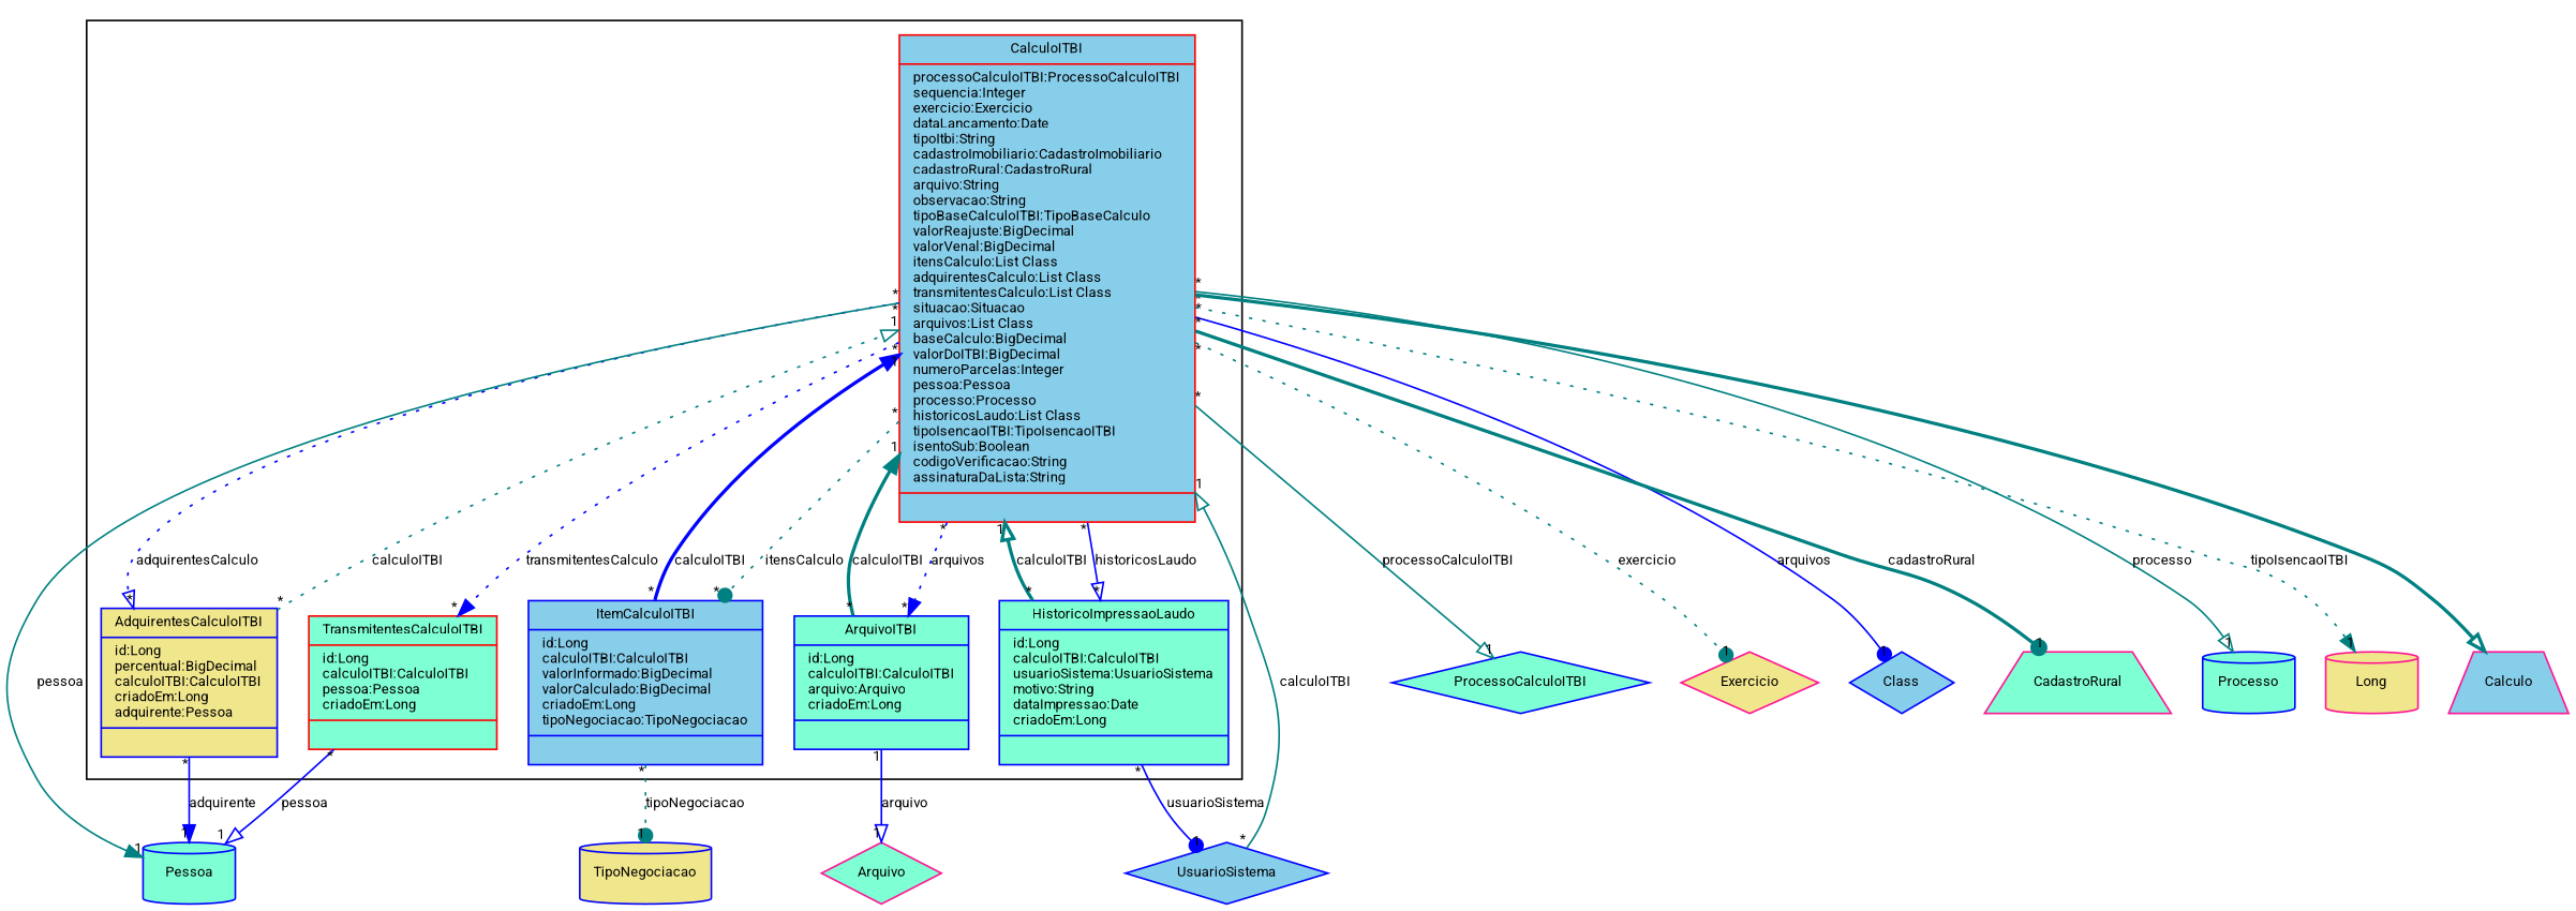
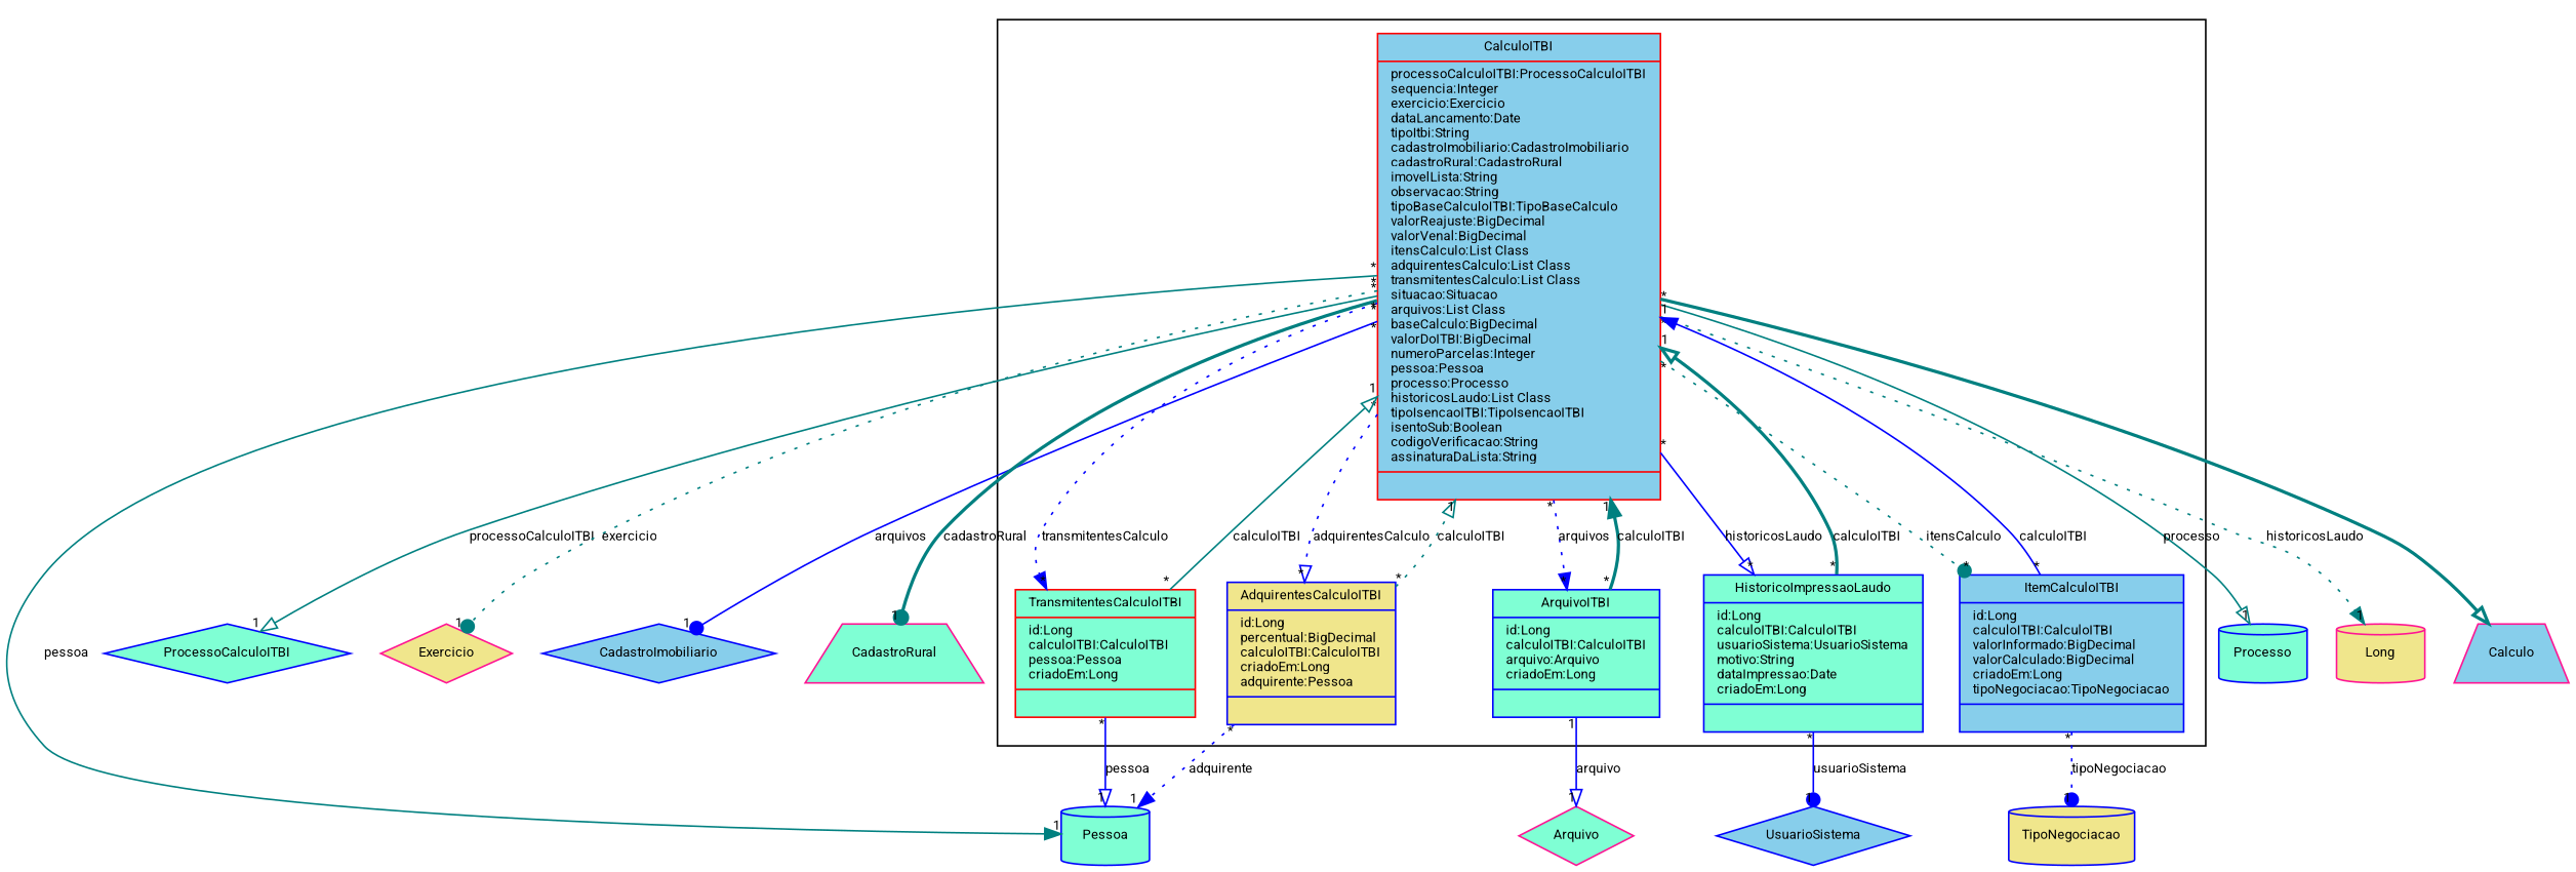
  digraph {
    fontname=Roboto
    fontsize=8
    node [color=blue fillcolor=aquamarine fontname=Roboto fontsize=8 shape=record style=filled]
    edge [arrowhead=onormal color=teal fontname=Roboto fontsize=8 headlabel=1 style=solid taillabel="*"]
-   n1 [color=red fillcolor=skyblue label="{CalculoITBI|processoCalculoITBI:ProcessoCalculoITBI\lsequencia:Integer\lexercicio:Exercicio\ldataLancamento:Date\ltipoItbi:String\lcadastroImobiliario:CadastroImobiliario\lcadastroRural:CadastroRural\larquivo:String\lobservacao:String\ltipoBaseCalculoITBI:TipoBaseCalculo\lvalorReajuste:BigDecimal\lvalorVenal:BigDecimal\litensCalculo:List Class\ladquirentesCalculo:List Class\ltransmitentesCalculo:List Class\lsituacao:Situacao\larquivos:List Class\lbaseCalculo:BigDecimal\lvalorDoITBI:BigDecimal\lnumeroParcelas:Integer\lpessoa:Pessoa\lprocesso:Processo\lhistoricosLaudo:List Class\ltipoIsencaoITBI:TipoIsencaoITBI\lisentoSub:Boolean\lcodigoVerificacao:String\lassinaturaDaLista:String\l|\l}"]
+   n1 [color=red fillcolor=skyblue label="{CalculoITBI|processoCalculoITBI:ProcessoCalculoITBI\lsequencia:Integer\lexercicio:Exercicio\ldataLancamento:Date\ltipoItbi:String\lcadastroImobiliario:CadastroImobiliario\lcadastroRural:CadastroRural\limovelLista:String\lobservacao:String\ltipoBaseCalculoITBI:TipoBaseCalculo\lvalorReajuste:BigDecimal\lvalorVenal:BigDecimal\litensCalculo:List Class\ladquirentesCalculo:List Class\ltransmitentesCalculo:List Class\lsituacao:Situacao\larquivos:List Class\lbaseCalculo:BigDecimal\lvalorDoITBI:BigDecimal\lnumeroParcelas:Integer\lpessoa:Pessoa\lprocesso:Processo\lhistoricosLaudo:List Class\ltipoIsencaoITBI:TipoIsencaoITBI\lisentoSub:Boolean\lcodigoVerificacao:String\lassinaturaDaLista:String\l|\l}"]
    n2 [fillcolor=skyblue label="{ItemCalculoITBI|id:Long\lcalculoITBI:CalculoITBI\lvalorInformado:BigDecimal\lvalorCalculado:BigDecimal\lcriadoEm:Long\ltipoNegociacao:TipoNegociacao\l|\l}"]
    n3 [fillcolor=khaki label="{AdquirentesCalculoITBI|id:Long\lpercentual:BigDecimal\lcalculoITBI:CalculoITBI\lcriadoEm:Long\ladquirente:Pessoa\l|\l}"]
    n4 [color=red label="{TransmitentesCalculoITBI|id:Long\lcalculoITBI:CalculoITBI\lpessoa:Pessoa\lcriadoEm:Long\l|\l}"]
    n5 [label="{ArquivoITBI|id:Long\lcalculoITBI:CalculoITBI\larquivo:Arquivo\lcriadoEm:Long\l|\l}"]
    n6 [label="{HistoricoImpressaoLaudo|id:Long\lcalculoITBI:CalculoITBI\lusuarioSistema:UsuarioSistema\lmotivo:String\ldataImpressao:Date\lcriadoEm:Long\l|\l}"]
    ProcessoCalculoITBI [shape=diamond]
    Exercicio [color=deeppink fillcolor=khaki shape=diamond]
-   CadastroImobiliario [fillcolor=skyblue shape=diamond label=Class]
+   CadastroImobiliario [fillcolor=skyblue shape=diamond]
    CadastroRural [color=deeppink shape=trapezium]
    Pessoa [shape=cylinder]
    Processo [shape=cylinder]
    n13 [color=deeppink fillcolor=khaki label=Long shape=cylinder]
    Calculo [color=deeppink fillcolor=skyblue shape=trapezium]
    TipoNegociacao [fillcolor=khaki shape=cylinder]
    Arquivo [color=deeppink shape=diamond]
    UsuarioSistema [fillcolor=skyblue shape=diamond]
    subgraph cluster_1 {
      n1
      n2
      n3
      n4
      n5
      n6
    }
    n1 -> n2 [arrowhead=dot headlabel="*" label=itensCalculo style=dotted]
    n1 -> n3 [color=blue headlabel="*" label=adquirentesCalculo style=dotted]
    n1 -> n4 [arrowhead=normal color=blue headlabel="*" label=transmitentesCalculo style=dotted]
    n1 -> n5 [arrowhead=normal color=blue headlabel="*" label=arquivos style=dotted]
    n1 -> n6 [color=blue headlabel="*" label=historicosLaudo]
    n1 -> ProcessoCalculoITBI [label=processoCalculoITBI]
    n1 -> Exercicio [arrowhead=dot label=exercicio style=dotted]
    n1 -> CadastroImobiliario [arrowhead=dot color=blue label=arquivos]
    n1 -> CadastroRural [arrowhead=dot label=cadastroRural style=bold]
    n1 -> Pessoa [arrowhead=normal label=pessoa]
    n1 -> Processo [label=processo]
-   n1 -> n13 [arrowhead=normal label=tipoIsencaoITBI style=dotted]
+   n1 -> n13 [arrowhead=normal label=historicosLaudo style=dotted]
    n1 -> Calculo [style=bold headlabel="" taillabel=""]
-   n2 -> n1 [arrowhead=normal color=blue label=calculoITBI style=bold]
-   n2 -> TipoNegociacao [arrowhead=dot label=tipoNegociacao style=dotted]
+   n2 -> n1 [arrowhead=normal color=blue label=calculoITBI]
+   n2 -> TipoNegociacao [arrowhead=dot color=blue label=tipoNegociacao style=dotted]
    n3 -> n1 [label=calculoITBI style=dotted]
-   n3 -> Pessoa [arrowhead=normal color=blue label=adquirente]
-   UsuarioSistema -> n1 [label=calculoITBI]
+   n3 -> Pessoa [arrowhead=normal color=blue label=adquirente style=dotted]
+   n4 -> n1 [label=calculoITBI]
    n4 -> Pessoa [color=blue label=pessoa]
    n5 -> n1 [arrowhead=normal label=calculoITBI style=bold]
    n5 -> Arquivo [color=blue label=arquivo taillabel=1]
    n6 -> n1 [label=calculoITBI style=bold]
    n6 -> UsuarioSistema [arrowhead=dot color=blue label=usuarioSistema]
  }
